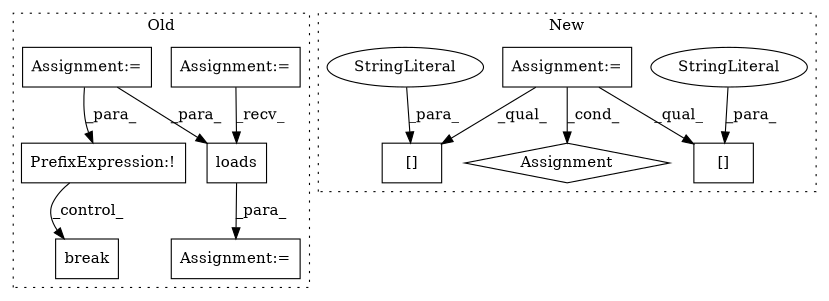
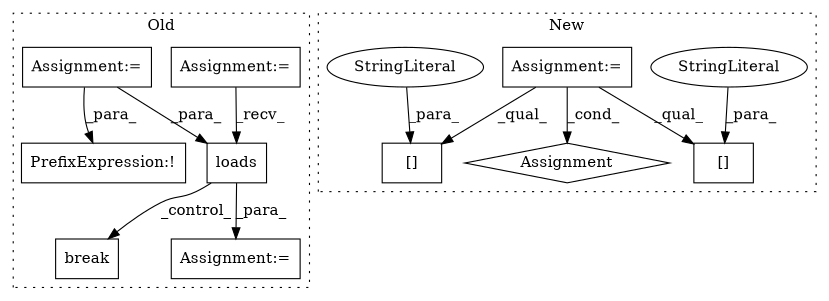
  digraph {
    node [a=7 l=1 shape=box]
    n1 [a=32 l="6,1" label=loads s="2337,2347"]
    n2 [label="Assignment:=" s=2329]
    n3 [l=6 label="Assignment:=" s=1922]
    n4 [l=6 label="Assignment:=" s=1885]
    n5 [a=38 label="PrefixExpression:!" s=2247]
    n6 [a=10 l=6 label=break s=2268]
    n7 [a=2 l="2,1" label="[]" s="4646,4681"]
    n8 [a=45 l=33 label=StringLiteral s=4648 shape=ellipse]
    n9 [label="Assignment:=" s=4274]
    n10 [a=25 l="4,2" label=Assignment s="4424,4454" shape=diamond]
    n11 [a=2 l="2,1" label="[]" s="4569,4604"]
    n12 [a=45 l=33 label=StringLiteral s=4571 shape=ellipse]
    subgraph cluster_1 {
      label=Old
      style=dotted
      n1
      n2
      n3
      n4
      n5
      n6
    }
    subgraph cluster_2 {
      label=New
      style=dotted
      n7
      n8
      n9
      n10
      n11
      n12
    }
    n1 -> n2 [label=_para_]
    n3 -> n1 [label=_recv_]
    n4 -> n1 [label=_para_]
    n4 -> n5 [label=_para_]
-   n5 -> n6 [label=_control_]
+   n1 -> n6 [label=_control_]
    n8 -> n7 [label=_para_]
    n9 -> n7 [label=_qual_]
    n9 -> n10 [label=_cond_]
    n9 -> n11 [label=_qual_]
    n12 -> n11 [label=_para_]
  }
